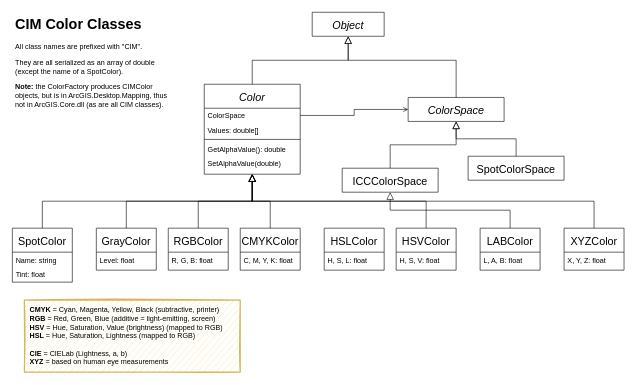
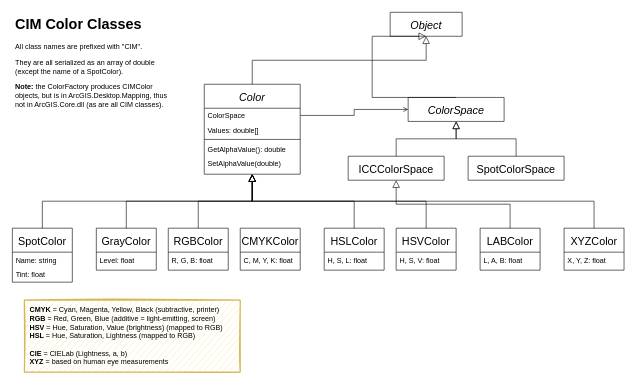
  <mxCell id="0" />
  <mxCell id="1" parent="0" />
  <mxCell id="2" value="&lt;h1&gt;CIM Color Classes&lt;/h1&gt;&lt;p&gt;All class names are prefixed with &quot;CIM&quot;.&lt;/p&gt;&lt;p&gt;They are all serialized as an array of double&lt;br&gt;(except the name of a SpotColor).&lt;/p&gt;&lt;p&gt;&lt;b&gt;Note:&lt;/b&gt; the ColorFactory produces CIMColor objects, but is in ArcGIS.Desktop.Mapping, thus not in ArcGIS.Core.dll (as are all CIM classes).&lt;/p&gt;" style="text;html=1;strokeColor=none;fillColor=none;spacing=5;spacingTop=-20;whiteSpace=wrap;overflow=hidden;rounded=0;" parent="1" vertex="1"><mxGeometry x="20" y="20" width="280" height="170" as="geometry" /></mxCell>
- <mxCell id="3" value="Object" style="swimlane;fontStyle=2;align=center;verticalAlign=middle;childLayout=stackLayout;horizontal=1;startSize=40;horizontalStack=0;resizeParent=1;resizeLast=0;collapsible=1;marginBottom=0;rounded=0;shadow=0;strokeWidth=1;fontSize=18;" parent="1" vertex="1"><mxGeometry x="520" y="20" width="120" height="40" as="geometry"><mxRectangle x="340" y="380" width="170" height="26" as="alternateBounds" /></mxGeometry></mxCell>
+ <mxCell id="3" value="Object" style="swimlane;fontStyle=2;align=center;verticalAlign=middle;childLayout=stackLayout;horizontal=1;startSize=40;horizontalStack=0;resizeParent=1;resizeLast=0;collapsible=1;marginBottom=0;rounded=0;shadow=0;strokeWidth=1;fontSize=18;" parent="1" vertex="1"><mxGeometry x="650" y="20" width="120" height="40" as="geometry"><mxRectangle x="340" y="380" width="170" height="26" as="alternateBounds" /></mxGeometry></mxCell>
  <mxCell id="4" value="Color" style="swimlane;fontStyle=2;align=center;verticalAlign=middle;childLayout=stackLayout;horizontal=1;startSize=40;horizontalStack=0;resizeParent=1;resizeLast=0;collapsible=1;marginBottom=0;rounded=0;shadow=0;strokeWidth=1;fontSize=18;" parent="1" vertex="1"><mxGeometry x="340" y="140" width="160" height="150" as="geometry"><mxRectangle x="340" y="380" width="170" height="26" as="alternateBounds" /></mxGeometry></mxCell>
  <mxCell id="5" value="ColorSpace" style="text;align=left;verticalAlign=middle;spacingLeft=4;spacingRight=4;overflow=hidden;rotatable=0;points=[[0,0.5],[1,0.5]];portConstraint=eastwest;" parent="4" vertex="1"><mxGeometry y="40" width="160" height="24" as="geometry" /></mxCell>
  <mxCell id="6" value="Values: double[]" style="text;strokeColor=none;fillColor=none;align=left;verticalAlign=middle;spacingLeft=4;spacingRight=4;overflow=hidden;rotatable=0;points=[[0,0.5],[1,0.5]];portConstraint=eastwest;fontSize=12;" parent="4" vertex="1"><mxGeometry y="64" width="160" height="24" as="geometry" /></mxCell>
  <mxCell id="7" value="" style="line;html=1;strokeWidth=1;align=left;verticalAlign=middle;spacingTop=-1;spacingLeft=3;spacingRight=3;rotatable=0;labelPosition=right;points=[];portConstraint=eastwest;" parent="4" vertex="1"><mxGeometry y="88" width="160" height="8" as="geometry" /></mxCell>
  <mxCell id="8" value="GetAlphaValue(): double" style="text;strokeColor=none;fillColor=none;align=left;verticalAlign=middle;spacingLeft=4;spacingRight=4;overflow=hidden;rotatable=0;points=[[0,0.5],[1,0.5]];portConstraint=eastwest;fontSize=12;" parent="4" vertex="1"><mxGeometry y="96" width="160" height="24" as="geometry" /></mxCell>
  <mxCell id="9" value="SetAlphaValue(double)" style="text;strokeColor=none;fillColor=none;align=left;verticalAlign=middle;spacingLeft=4;spacingRight=4;overflow=hidden;rotatable=0;points=[[0,0.5],[1,0.5]];portConstraint=eastwest;fontSize=12;" parent="4" vertex="1"><mxGeometry y="120" width="160" height="24" as="geometry" /></mxCell>
  <mxCell id="10" value="ColorSpace" style="swimlane;fontStyle=2;align=center;verticalAlign=middle;childLayout=stackLayout;horizontal=1;startSize=40;horizontalStack=0;resizeParent=1;resizeLast=0;collapsible=1;marginBottom=0;rounded=0;shadow=0;strokeWidth=1;fontSize=18;" parent="1" vertex="1"><mxGeometry x="680" y="162" width="160" height="40" as="geometry"><mxRectangle x="340" y="380" width="170" height="26" as="alternateBounds" /></mxGeometry></mxCell>
- <mxCell id="11" value="ICCColorSpace" style="swimlane;fontStyle=0;align=center;verticalAlign=middle;childLayout=stackLayout;horizontal=1;startSize=40;horizontalStack=0;resizeParent=1;resizeLast=0;collapsible=1;marginBottom=0;rounded=0;shadow=0;strokeWidth=1;fontSize=18;" parent="1" vertex="1"><mxGeometry x="570" y="280" width="160" height="40" as="geometry"><mxRectangle x="340" y="380" width="170" height="26" as="alternateBounds" /></mxGeometry></mxCell>
+ <mxCell id="11" value="ICCColorSpace" style="swimlane;fontStyle=0;align=center;verticalAlign=middle;childLayout=stackLayout;horizontal=1;startSize=40;horizontalStack=0;resizeParent=1;resizeLast=0;collapsible=1;marginBottom=0;rounded=0;shadow=0;strokeWidth=1;fontSize=18;" parent="1" vertex="1"><mxGeometry x="580" y="260" width="160" height="40" as="geometry"><mxRectangle x="340" y="380" width="170" height="26" as="alternateBounds" /></mxGeometry></mxCell>
  <mxCell id="12" value="SpotColorSpace" style="swimlane;fontStyle=0;align=center;verticalAlign=middle;childLayout=stackLayout;horizontal=1;startSize=40;horizontalStack=0;resizeParent=1;resizeLast=0;collapsible=1;marginBottom=0;rounded=0;shadow=0;strokeWidth=1;fontSize=18;" parent="1" vertex="1"><mxGeometry x="780" y="260" width="160" height="40" as="geometry"><mxRectangle x="340" y="380" width="170" height="26" as="alternateBounds" /></mxGeometry></mxCell>
  <mxCell id="13" value="" style="endArrow=block;endSize=10;endFill=0;shadow=0;strokeWidth=1;rounded=0;edgeStyle=elbowEdgeStyle;elbow=vertical;entryX=0.5;entryY=1;entryDx=0;entryDy=0;exitX=0.5;exitY=0;exitDx=0;exitDy=0;" parent="1" source="12" target="10" edge="1"><mxGeometry width="160" relative="1" as="geometry"><mxPoint x="560" y="630" as="sourcePoint" /><mxPoint x="460" y="568" as="targetPoint" /></mxGeometry></mxCell>
  <mxCell id="14" value="" style="endArrow=block;endSize=10;endFill=0;shadow=0;strokeWidth=1;rounded=0;edgeStyle=elbowEdgeStyle;elbow=vertical;entryX=0.5;entryY=1;entryDx=0;entryDy=0;exitX=0.5;exitY=0;exitDx=0;exitDy=0;" parent="1" source="11" target="10" edge="1"><mxGeometry width="160" relative="1" as="geometry"><mxPoint x="370" y="630" as="sourcePoint" /><mxPoint x="460" y="568" as="targetPoint" /></mxGeometry></mxCell>
  <mxCell id="15" value="" style="endArrow=block;endSize=10;endFill=0;shadow=0;strokeWidth=1;rounded=0;edgeStyle=elbowEdgeStyle;elbow=vertical;entryX=0.5;entryY=1;entryDx=0;entryDy=0;exitX=0.5;exitY=0;exitDx=0;exitDy=0;" parent="1" source="4" target="3" edge="1"><mxGeometry width="160" relative="1" as="geometry"><mxPoint x="380" y="640" as="sourcePoint" /><mxPoint x="470" y="578" as="targetPoint" /></mxGeometry></mxCell>
  <mxCell id="16" value="" style="endArrow=block;endSize=10;endFill=0;shadow=0;strokeWidth=1;rounded=0;edgeStyle=elbowEdgeStyle;elbow=vertical;entryX=0.5;entryY=1;entryDx=0;entryDy=0;exitX=0.5;exitY=0;exitDx=0;exitDy=0;" parent="1" source="10" target="3" edge="1"><mxGeometry width="160" relative="1" as="geometry"><mxPoint x="390" y="650" as="sourcePoint" /><mxPoint x="480" y="588" as="targetPoint" /><Array as="points"><mxPoint x="620" y="100" /></Array></mxGeometry></mxCell>
  <mxCell id="17" style="edgeStyle=elbowEdgeStyle;rounded=0;orthogonalLoop=1;jettySize=auto;html=1;entryX=0;entryY=0.5;entryDx=0;entryDy=0;fontSize=18;endArrow=open;endFill=0;exitX=1;exitY=0.5;exitDx=0;exitDy=0;" parent="1" source="5" target="10" edge="1"><mxGeometry relative="1" as="geometry" /></mxCell>
  <mxCell id="18" value="SpotColor" style="swimlane;fontStyle=0;align=center;verticalAlign=middle;childLayout=stackLayout;horizontal=1;startSize=40;horizontalStack=0;resizeParent=1;resizeLast=0;collapsible=1;marginBottom=0;rounded=0;shadow=0;strokeWidth=1;fontSize=18;" parent="1" vertex="1"><mxGeometry x="20" y="380" width="100" height="90" as="geometry"><mxRectangle x="340" y="380" width="170" height="26" as="alternateBounds" /></mxGeometry></mxCell>
  <mxCell id="19" value="Name: string" style="text;align=left;verticalAlign=middle;spacingLeft=4;spacingRight=4;overflow=hidden;rotatable=0;points=[[0,0.5],[1,0.5]];portConstraint=eastwest;" parent="18" vertex="1"><mxGeometry y="40" width="100" height="26" as="geometry" /></mxCell>
  <mxCell id="20" value="Tint: float" style="text;strokeColor=none;fillColor=none;align=left;verticalAlign=middle;spacingLeft=4;spacingRight=4;overflow=hidden;rotatable=0;points=[[0,0.5],[1,0.5]];portConstraint=eastwest;fontSize=12;" parent="18" vertex="1"><mxGeometry y="66" width="100" height="22" as="geometry" /></mxCell>
  <mxCell id="21" value="GrayColor" style="swimlane;fontStyle=0;align=center;verticalAlign=middle;childLayout=stackLayout;horizontal=1;startSize=40;horizontalStack=0;resizeParent=1;resizeLast=0;collapsible=1;marginBottom=0;rounded=0;shadow=0;strokeWidth=1;fontSize=18;" parent="1" vertex="1"><mxGeometry x="160" y="380" width="100" height="70" as="geometry"><mxRectangle x="340" y="380" width="170" height="26" as="alternateBounds" /></mxGeometry></mxCell>
  <mxCell id="22" value="Level: float" style="text;align=left;verticalAlign=middle;spacingLeft=4;spacingRight=4;overflow=hidden;rotatable=0;points=[[0,0.5],[1,0.5]];portConstraint=eastwest;" parent="21" vertex="1"><mxGeometry y="40" width="100" height="26" as="geometry" /></mxCell>
  <mxCell id="23" value="RGBColor" style="swimlane;fontStyle=0;align=center;verticalAlign=middle;childLayout=stackLayout;horizontal=1;startSize=40;horizontalStack=0;resizeParent=1;resizeLast=0;collapsible=1;marginBottom=0;rounded=0;shadow=0;strokeWidth=1;fontSize=18;" parent="1" vertex="1"><mxGeometry x="280" y="380" width="100" height="70" as="geometry"><mxRectangle x="340" y="380" width="170" height="26" as="alternateBounds" /></mxGeometry></mxCell>
  <mxCell id="24" value="R, G, B: float" style="text;align=left;verticalAlign=middle;spacingLeft=4;spacingRight=4;overflow=hidden;rotatable=0;points=[[0,0.5],[1,0.5]];portConstraint=eastwest;" parent="23" vertex="1"><mxGeometry y="40" width="100" height="26" as="geometry" /></mxCell>
  <mxCell id="25" value="CMYKColor" style="swimlane;fontStyle=0;align=center;verticalAlign=middle;childLayout=stackLayout;horizontal=1;startSize=40;horizontalStack=0;resizeParent=1;resizeLast=0;collapsible=1;marginBottom=0;rounded=0;shadow=0;strokeWidth=1;fontSize=18;" parent="1" vertex="1"><mxGeometry x="400" y="380" width="100" height="70" as="geometry"><mxRectangle x="340" y="380" width="170" height="26" as="alternateBounds" /></mxGeometry></mxCell>
  <mxCell id="26" value="C, M, Y, K: float" style="text;align=left;verticalAlign=middle;spacingLeft=4;spacingRight=4;overflow=hidden;rotatable=0;points=[[0,0.5],[1,0.5]];portConstraint=eastwest;" parent="25" vertex="1"><mxGeometry y="40" width="100" height="26" as="geometry" /></mxCell>
  <mxCell id="27" value="HSLColor" style="swimlane;fontStyle=0;align=center;verticalAlign=middle;childLayout=stackLayout;horizontal=1;startSize=40;horizontalStack=0;resizeParent=1;resizeLast=0;collapsible=1;marginBottom=0;rounded=0;shadow=0;strokeWidth=1;fontSize=18;" parent="1" vertex="1"><mxGeometry x="540" y="380" width="100" height="70" as="geometry"><mxRectangle x="340" y="380" width="170" height="26" as="alternateBounds" /></mxGeometry></mxCell>
  <mxCell id="28" value="H, S, L: float" style="text;align=left;verticalAlign=middle;spacingLeft=4;spacingRight=4;overflow=hidden;rotatable=0;points=[[0,0.5],[1,0.5]];portConstraint=eastwest;" parent="27" vertex="1"><mxGeometry y="40" width="100" height="26" as="geometry" /></mxCell>
  <mxCell id="29" value="HSVColor" style="swimlane;fontStyle=0;align=center;verticalAlign=middle;childLayout=stackLayout;horizontal=1;startSize=40;horizontalStack=0;resizeParent=1;resizeLast=0;collapsible=1;marginBottom=0;rounded=0;shadow=0;strokeWidth=1;fontSize=18;" parent="1" vertex="1"><mxGeometry x="660" y="380" width="100" height="70" as="geometry"><mxRectangle x="340" y="380" width="170" height="26" as="alternateBounds" /></mxGeometry></mxCell>
  <mxCell id="30" value="H, S, V: float" style="text;align=left;verticalAlign=middle;spacingLeft=4;spacingRight=4;overflow=hidden;rotatable=0;points=[[0,0.5],[1,0.5]];portConstraint=eastwest;" parent="29" vertex="1"><mxGeometry y="40" width="100" height="26" as="geometry" /></mxCell>
  <mxCell id="31" value="LABColor" style="swimlane;fontStyle=0;align=center;verticalAlign=middle;childLayout=stackLayout;horizontal=1;startSize=40;horizontalStack=0;resizeParent=1;resizeLast=0;collapsible=1;marginBottom=0;rounded=0;shadow=0;strokeWidth=1;fontSize=18;" parent="1" vertex="1"><mxGeometry x="800" y="380" width="100" height="70" as="geometry"><mxRectangle x="340" y="380" width="170" height="26" as="alternateBounds" /></mxGeometry></mxCell>
  <mxCell id="32" value="L, A, B: float" style="text;align=left;verticalAlign=middle;spacingLeft=4;spacingRight=4;overflow=hidden;rotatable=0;points=[[0,0.5],[1,0.5]];portConstraint=eastwest;" parent="31" vertex="1"><mxGeometry y="40" width="100" height="26" as="geometry" /></mxCell>
  <mxCell id="33" value="XYZColor" style="swimlane;fontStyle=0;align=center;verticalAlign=middle;childLayout=stackLayout;horizontal=1;startSize=40;horizontalStack=0;resizeParent=1;resizeLast=0;collapsible=1;marginBottom=0;rounded=0;shadow=0;strokeWidth=1;fontSize=18;" parent="1" vertex="1"><mxGeometry x="940" y="380" width="100" height="70" as="geometry"><mxRectangle x="340" y="380" width="170" height="26" as="alternateBounds" /></mxGeometry></mxCell>
  <mxCell id="34" value="X, Y, Z: float" style="text;align=left;verticalAlign=middle;spacingLeft=4;spacingRight=4;overflow=hidden;rotatable=0;points=[[0,0.5],[1,0.5]];portConstraint=eastwest;" parent="33" vertex="1"><mxGeometry y="40" width="100" height="26" as="geometry" /></mxCell>
  <mxCell id="35" value="" style="endArrow=block;endSize=10;endFill=0;shadow=0;strokeWidth=1;rounded=0;edgeStyle=elbowEdgeStyle;elbow=vertical;exitX=0.5;exitY=0;exitDx=0;exitDy=0;entryX=0.5;entryY=1;entryDx=0;entryDy=0;" parent="1" source="18" edge="1" target="4"><mxGeometry width="160" relative="1" as="geometry"><mxPoint x="430" y="150" as="sourcePoint" /><mxPoint x="420" y="300" as="targetPoint" /></mxGeometry></mxCell>
  <mxCell id="36" value="" style="endArrow=block;endSize=10;endFill=0;shadow=0;strokeWidth=1;rounded=0;edgeStyle=elbowEdgeStyle;elbow=vertical;exitX=0.5;exitY=0;exitDx=0;exitDy=0;entryX=0.5;entryY=1;entryDx=0;entryDy=0;" parent="1" source="21" edge="1" target="4"><mxGeometry width="160" relative="1" as="geometry"><mxPoint x="80" y="390" as="sourcePoint" /><mxPoint x="420" y="300" as="targetPoint" /></mxGeometry></mxCell>
  <mxCell id="37" value="" style="endArrow=block;endSize=10;endFill=0;shadow=0;strokeWidth=1;rounded=0;edgeStyle=elbowEdgeStyle;elbow=vertical;exitX=0.5;exitY=0;exitDx=0;exitDy=0;entryX=0.5;entryY=1;entryDx=0;entryDy=0;" parent="1" source="23" target="4" edge="1"><mxGeometry width="160" relative="1" as="geometry"><mxPoint x="220" y="390" as="sourcePoint" /><mxPoint x="430" y="310" as="targetPoint" /></mxGeometry></mxCell>
- <mxCell id="38" value="" style="endArrow=block;endSize=10;endFill=0;shadow=0;strokeWidth=1;rounded=0;edgeStyle=elbowEdgeStyle;elbow=vertical;exitX=0.5;exitY=0;exitDx=0;exitDy=0;entryX=0.5;entryY=1;entryDx=0;entryDy=0;" parent="1" source="25" target="4" edge="1"><mxGeometry width="160" relative="1" as="geometry"><mxPoint x="340" y="390" as="sourcePoint" /><mxPoint x="430" y="310" as="targetPoint" /></mxGeometry></mxCell>
+ <mxCell id="39" value="" style="endArrow=block;endSize=10;endFill=0;shadow=0;strokeWidth=1;rounded=0;edgeStyle=elbowEdgeStyle;elbow=vertical;exitX=0.5;exitY=0;exitDx=0;exitDy=0;entryX=0.5;entryY=1;entryDx=0;entryDy=0;" parent="1" source="27" target="4" edge="1"><mxGeometry width="160" relative="1" as="geometry"><mxPoint x="460" y="390" as="sourcePoint" /><mxPoint x="430" y="310" as="targetPoint" /></mxGeometry></mxCell>
  <mxCell id="40" value="" style="endArrow=block;endSize=10;endFill=0;shadow=0;strokeWidth=1;rounded=0;edgeStyle=elbowEdgeStyle;elbow=vertical;exitX=0.5;exitY=0;exitDx=0;exitDy=0;entryX=0.5;entryY=1;entryDx=0;entryDy=0;" parent="1" source="29" edge="1" target="4"><mxGeometry width="160" relative="1" as="geometry"><mxPoint x="600" y="390" as="sourcePoint" /><mxPoint x="420" y="300" as="targetPoint" /></mxGeometry></mxCell>
  <mxCell id="41" value="" style="endArrow=block;endSize=10;endFill=0;shadow=0;strokeWidth=1;rounded=0;edgeStyle=elbowEdgeStyle;elbow=vertical;exitX=0.5;exitY=0;exitDx=0;exitDy=0;" parent="1" source="31" edge="1" target="11"><mxGeometry width="160" relative="1" as="geometry"><mxPoint x="720" y="390" as="sourcePoint" /><mxPoint x="420" y="300" as="targetPoint" /></mxGeometry></mxCell>
  <mxCell id="42" value="" style="endArrow=block;endSize=10;endFill=0;shadow=0;strokeWidth=1;rounded=0;edgeStyle=elbowEdgeStyle;elbow=vertical;exitX=0.5;exitY=0;exitDx=0;exitDy=0;entryX=0.5;entryY=1;entryDx=0;entryDy=0;" parent="1" source="33" edge="1" target="4"><mxGeometry width="160" relative="1" as="geometry"><mxPoint x="860" y="390" as="sourcePoint" /><mxPoint x="420" y="300" as="targetPoint" /></mxGeometry></mxCell>
  <mxCell id="43" value="&lt;b&gt;CMYK&lt;/b&gt; = Cyan, Magenta, Yellow, Black (subtractive, printer)&lt;br&gt;&lt;b&gt;RGB&lt;/b&gt; = Red, Green, Blue (additive = light-emitting, screen)&lt;br style=&quot;font-size: 12px&quot;&gt;&lt;b&gt;HSV&lt;/b&gt; = Hue, Saturation, Value (brightness) (mapped to RGB)&lt;br style=&quot;font-size: 12px&quot;&gt;&lt;b&gt;HSL&lt;/b&gt; = Hue, Saturation, Lightness (mapped to RGB)&lt;br style=&quot;font-size: 12px&quot;&gt;&lt;br&gt;&lt;b&gt;CIE&lt;/b&gt;&amp;nbsp;= CIELab (Lightness, a, b)&lt;br style=&quot;font-size: 12px&quot;&gt;&lt;b&gt;XYZ&lt;/b&gt; = based on human eye measurements" style="text;strokeColor=#d6b656;spacing=5;spacingTop=0;overflow=hidden;rounded=0;fontSize=12;strokeWidth=2;fillColor=#fff2cc;sketch=1;html=1;whiteSpace=wrap;spacingLeft=4;" parent="1" vertex="1"><mxGeometry x="40" y="500" width="360" height="120" as="geometry" /></mxCell>
